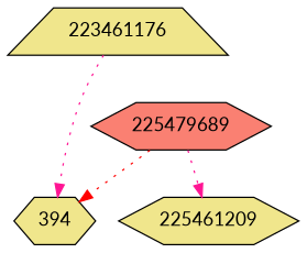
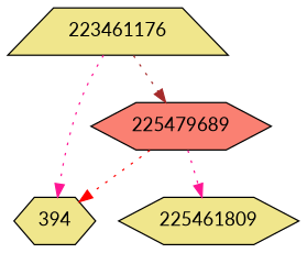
  strict digraph {
    fontname=Lato
    node [fillcolor=khaki fontname=Lato shape=hexagon style=filled]
    edge [color=deeppink fontname=Lato style=dotted]
    n1 [label=223461176 shape=trapezium]
    n2 [label=394]
    225479689 [fillcolor=salmon]
-   225461209
+   225461209 [label=225461809]
    n1 -> n2
+   n1 -> 225479689 [color=brown]
    225479689 -> n2 [color=red]
    225479689 -> 225461209
  }
